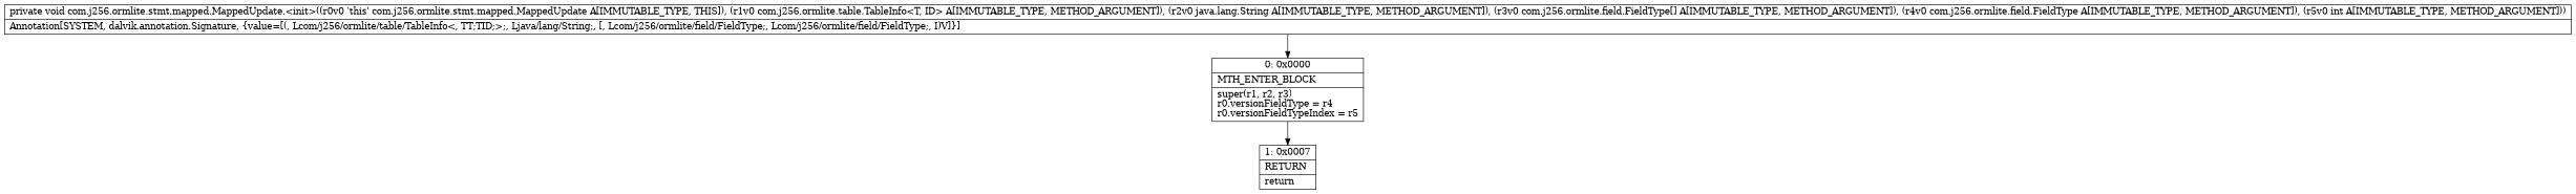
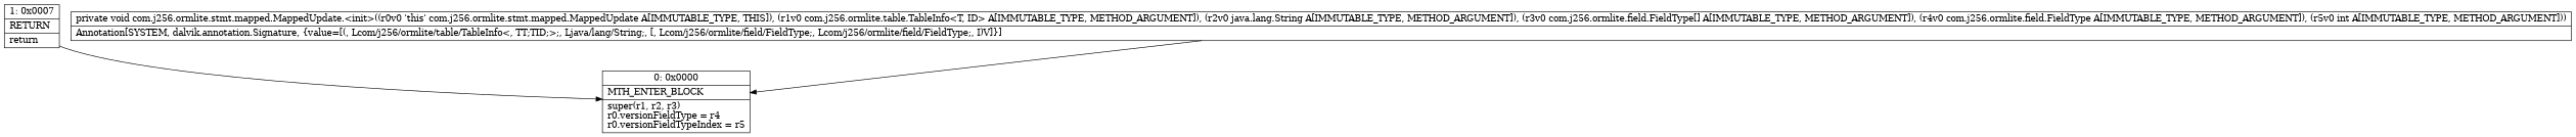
  digraph {
    node [shape=record]
    n1 [label="{0\:\ 0x0000|MTH_ENTER_BLOCK\l|super(r1, r2, r3)\lr0.versionFieldType = r4\lr0.versionFieldTypeIndex = r5\l}"]
    n2 [label="{1\:\ 0x0007|RETURN\l|return\l}"]
    n3 [label="{private void com.j256.ormlite.stmt.mapped.MappedUpdate.\<init\>((r0v0 'this' com.j256.ormlite.stmt.mapped.MappedUpdate A[IMMUTABLE_TYPE, THIS]), (r1v0 com.j256.ormlite.table.TableInfo\<T, ID\> A[IMMUTABLE_TYPE, METHOD_ARGUMENT]), (r2v0 java.lang.String A[IMMUTABLE_TYPE, METHOD_ARGUMENT]), (r3v0 com.j256.ormlite.field.FieldType[] A[IMMUTABLE_TYPE, METHOD_ARGUMENT]), (r4v0 com.j256.ormlite.field.FieldType A[IMMUTABLE_TYPE, METHOD_ARGUMENT]), (r5v0 int A[IMMUTABLE_TYPE, METHOD_ARGUMENT]))  | Annotation[SYSTEM, dalvik.annotation.Signature, \{value=[(, Lcom\/j256\/ormlite\/table\/TableInfo\<, TT;TID;\>;, Ljava\/lang\/String;, [, Lcom\/j256\/ormlite\/field\/FieldType;, Lcom\/j256\/ormlite\/field\/FieldType;, I)V]\}]\l}"]
-   n1 -> n2
+   n2 -> n1
    n3 -> n1
  }
